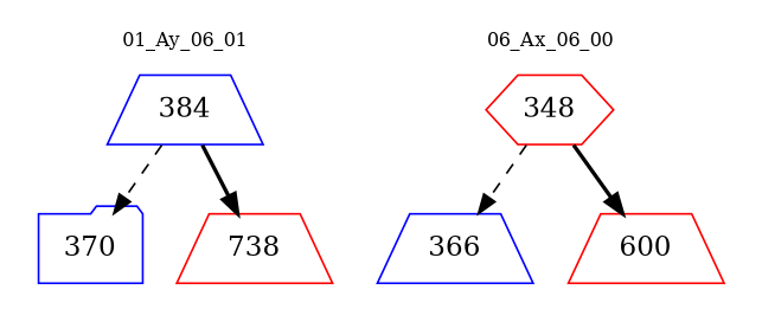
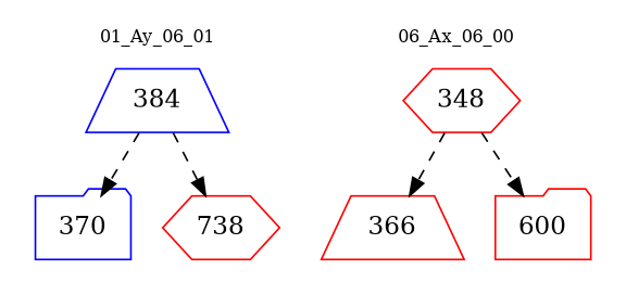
  digraph {
    node [color=blue shape=trapezium]
    edge [color=black style=dashed]
    n1 [label=384]
    n2 [label=370 shape=folder]
-   n3 [color=red label=738]
+   n3 [color=red label=738 shape=hexagon]
    n4 [color=red label=348 shape=hexagon]
-   n5 [label=366]
-   n6 [color=red label=600]
+   n5 [color=red label=366]
+   n6 [color=red label=600 shape=folder]
    subgraph cluster_1 {
      color=white
      fontsize=10
      label="01_Ay_06_01"
      n1
      n2
      n3
    }
    subgraph cluster_2 {
      color=white
      fontsize=10
      label="06_Ax_06_00"
      n4
      n5
      n6
    }
    n1 -> n2
-   n1 -> n3 [style=bold]
+   n1 -> n3
    n4 -> n5
-   n4 -> n6 [style=bold]
+   n4 -> n6
  }
